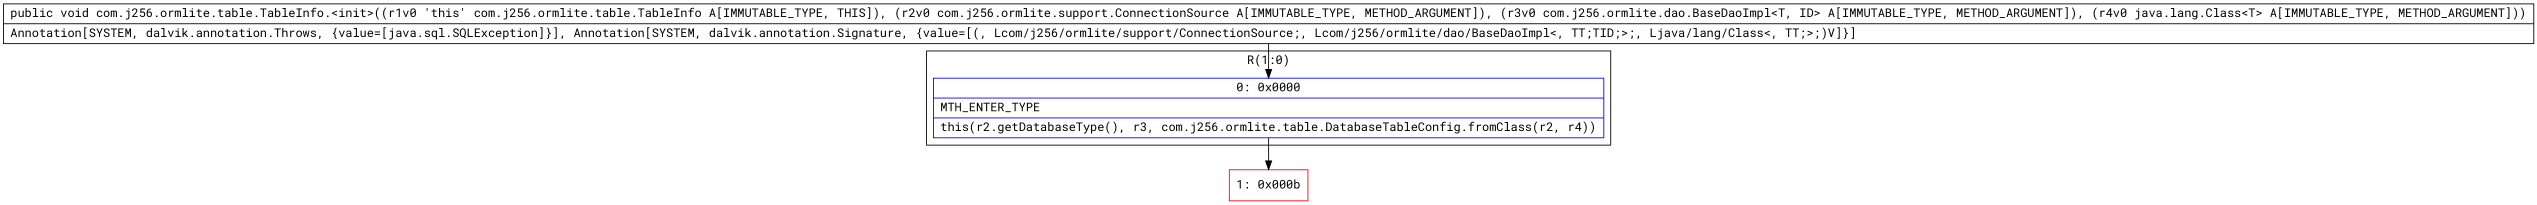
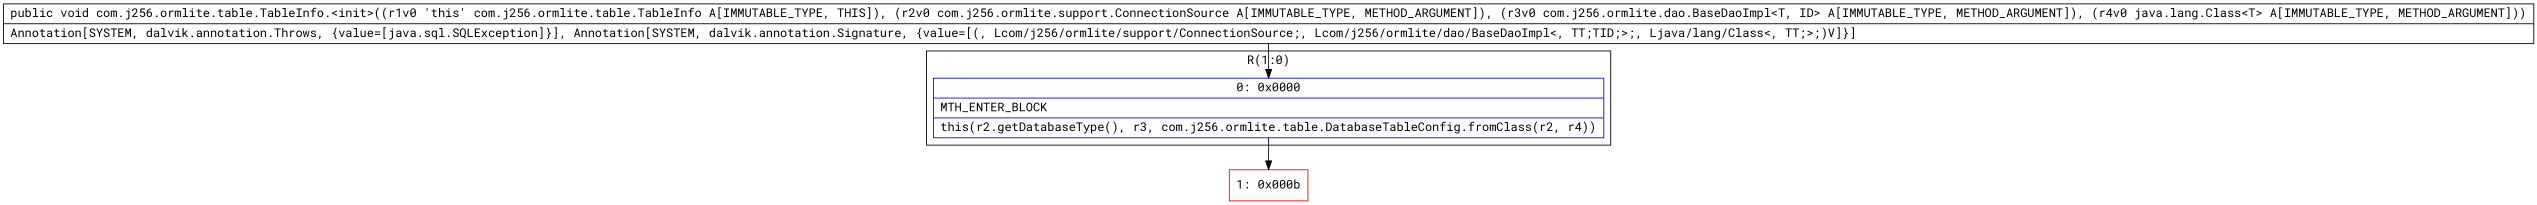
  digraph {
    fontname="Roboto Mono"
    node [shape=record fontname="Roboto Mono"]
    edge [fontname="Roboto Mono"]
-   n1 [color=blue label="{0\:\ 0x0000|MTH_ENTER_TYPE\l|this(r2.getDatabaseType(), r3, com.j256.ormlite.table.DatabaseTableConfig.fromClass(r2, r4))\l}"]
+   n1 [color=blue label="{0\:\ 0x0000|MTH_ENTER_BLOCK\l|this(r2.getDatabaseType(), r3, com.j256.ormlite.table.DatabaseTableConfig.fromClass(r2, r4))\l}"]
    n2 [color=red label="{1\:\ 0x000b}"]
    n3 [label="{public void com.j256.ormlite.table.TableInfo.\<init\>((r1v0 'this' com.j256.ormlite.table.TableInfo A[IMMUTABLE_TYPE, THIS]), (r2v0 com.j256.ormlite.support.ConnectionSource A[IMMUTABLE_TYPE, METHOD_ARGUMENT]), (r3v0 com.j256.ormlite.dao.BaseDaoImpl\<T, ID\> A[IMMUTABLE_TYPE, METHOD_ARGUMENT]), (r4v0 java.lang.Class\<T\> A[IMMUTABLE_TYPE, METHOD_ARGUMENT]))  | Annotation[SYSTEM, dalvik.annotation.Throws, \{value=[java.sql.SQLException]\}], Annotation[SYSTEM, dalvik.annotation.Signature, \{value=[(, Lcom\/j256\/ormlite\/support\/ConnectionSource;, Lcom\/j256\/ormlite\/dao\/BaseDaoImpl\<, TT;TID;\>;, Ljava\/lang\/Class\<, TT;\>;)V]\}]\l}"]
    subgraph cluster_1 {
      label="R(1:0)"
      n1
    }
    n1 -> n2
    n3 -> n1
  }
